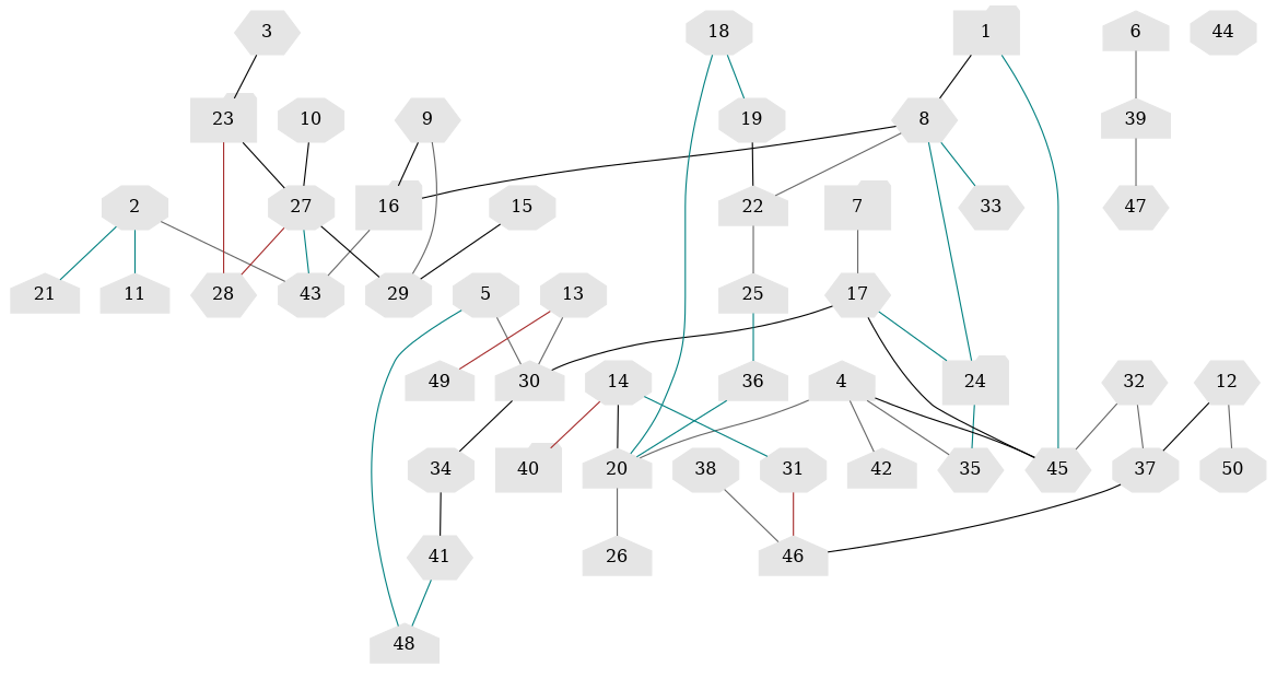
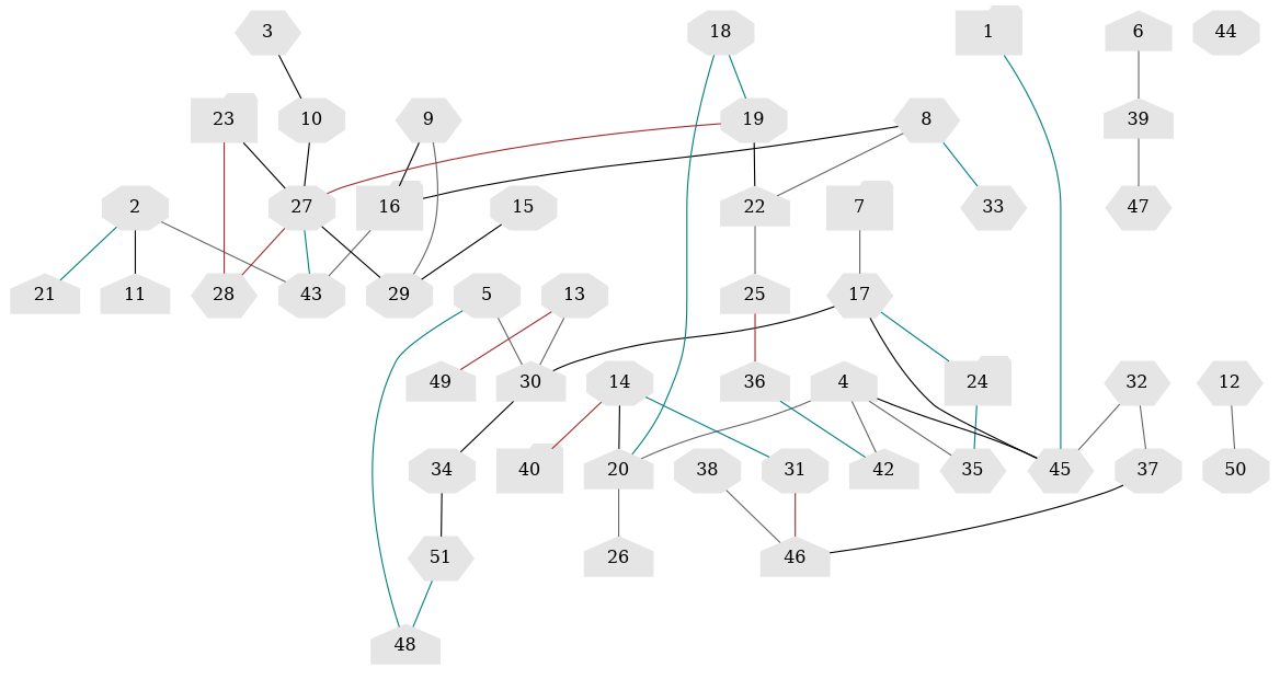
  graph {
    node [color=gray90 shape=octagon style=filled]
    edge [color=gray40]
    1 [shape=folder]
    8 [shape=hexagon]
    45 [shape=hexagon]
    16 [shape=folder]
    22 [shape=house]
    24 [shape=folder]
    33 [shape=hexagon]
    11 [shape=house]
    2
    21 [shape=house]
    43
    3 [shape=hexagon]
    23 [shape=folder]
    27
    28 [shape=hexagon]
    4 [shape=house]
    20 [shape=house]
    35 [shape=hexagon]
    42 [shape=house]
    26 [shape=house]
    30 [shape=house]
    5
    48 [shape=house]
    34
    6 [shape=house]
    39 [shape=house]
    47 [shape=hexagon]
    7 [shape=folder]
    17 [shape=hexagon]
    25 [shape=house]
    9 [shape=hexagon]
    29
    10
    12 [shape=hexagon]
    37
    50
    46 [shape=house]
    13
    49 [shape=house]
    14
    31
    40 [shape=folder]
    15
    18
    19
    36 [shape=house]
-   41 [shape=hexagon]
+   41 [shape=hexagon label=51]
    32 [shape=hexagon]
    38
    44
-   1 -- 8 [color=black]
    1 -- 45 [color=teal]
    8 -- 16 [color=black]
    8 -- 22
-   8 -- 24 [color=teal]
    8 -- 33 [color=teal]
    16 -- 43
    22 -- 25
    24 -- 35 [color=teal]
-   2 -- 11 [color=teal]
+   2 -- 11 [color=black]
    2 -- 21 [color=teal]
    2 -- 43
-   3 -- 23 [color=black]
+   3 -- 10 [color=black]
    23 -- 27 [color=black]
    23 -- 28 [color=brown]
    27 -- 43 [color=teal]
    27 -- 28 [color=brown]
    27 -- 29 [color=black]
    4 -- 45 [color=black]
    4 -- 20
    4 -- 35
    4 -- 42
    20 -- 26
    30 -- 34 [color=black]
    5 -- 30
    5 -- 48 [color=teal]
    34 -- 41 [color=black]
    6 -- 39
    39 -- 47
    7 -- 17
    17 -- 45 [color=black]
    17 -- 24 [color=teal]
    17 -- 30 [color=black]
-   25 -- 36 [color=teal]
+   25 -- 36 [color=brown]
    9 -- 16 [color=black]
    9 -- 29
    10 -- 27 [color=black]
-   12 -- 37 [color=black]
    12 -- 50
    37 -- 46 [color=black]
    13 -- 30
    13 -- 49 [color=brown]
    14 -- 20 [color=black]
    14 -- 31 [color=teal]
    14 -- 40 [color=brown]
    31 -- 46 [color=brown]
    15 -- 29 [color=black]
    18 -- 20 [color=teal]
    18 -- 19 [color=teal]
    19 -- 22 [color=black]
-   36 -- 20 [color=teal]
+   19 -- 27 [color=brown]
+   36 -- 42 [color=teal]
    41 -- 48 [color=teal]
    32 -- 45
    32 -- 37
    38 -- 46
  }
